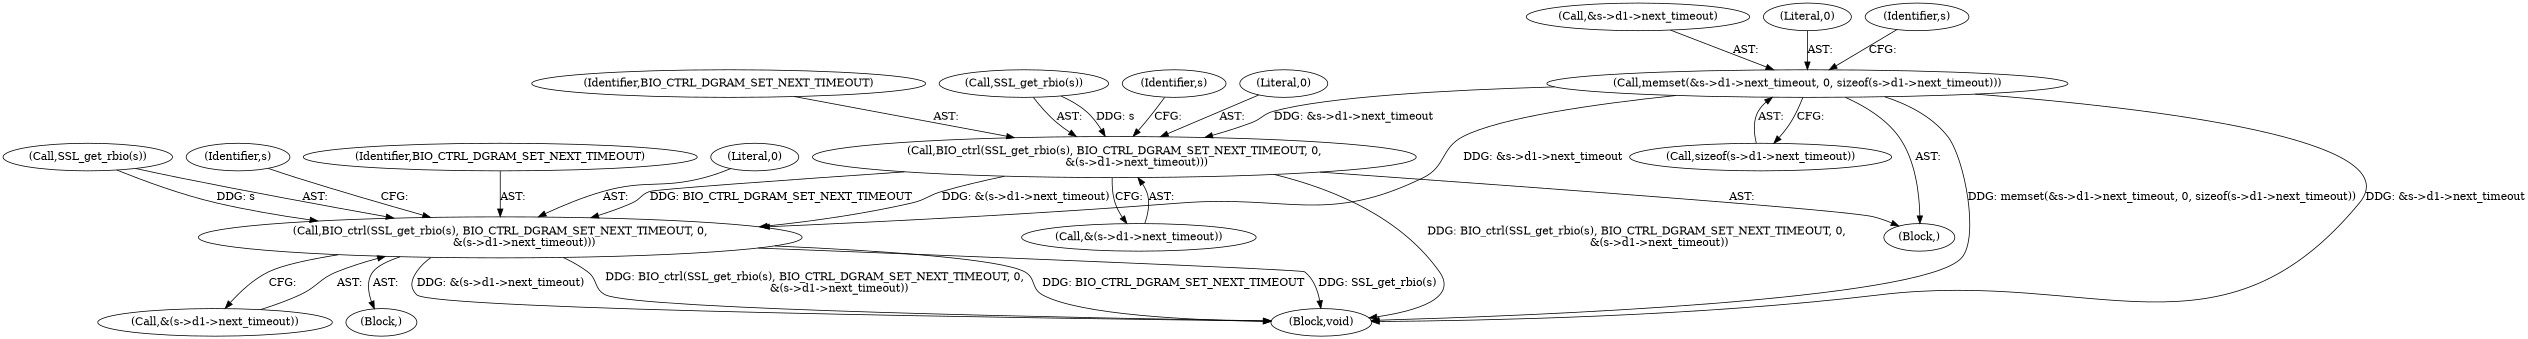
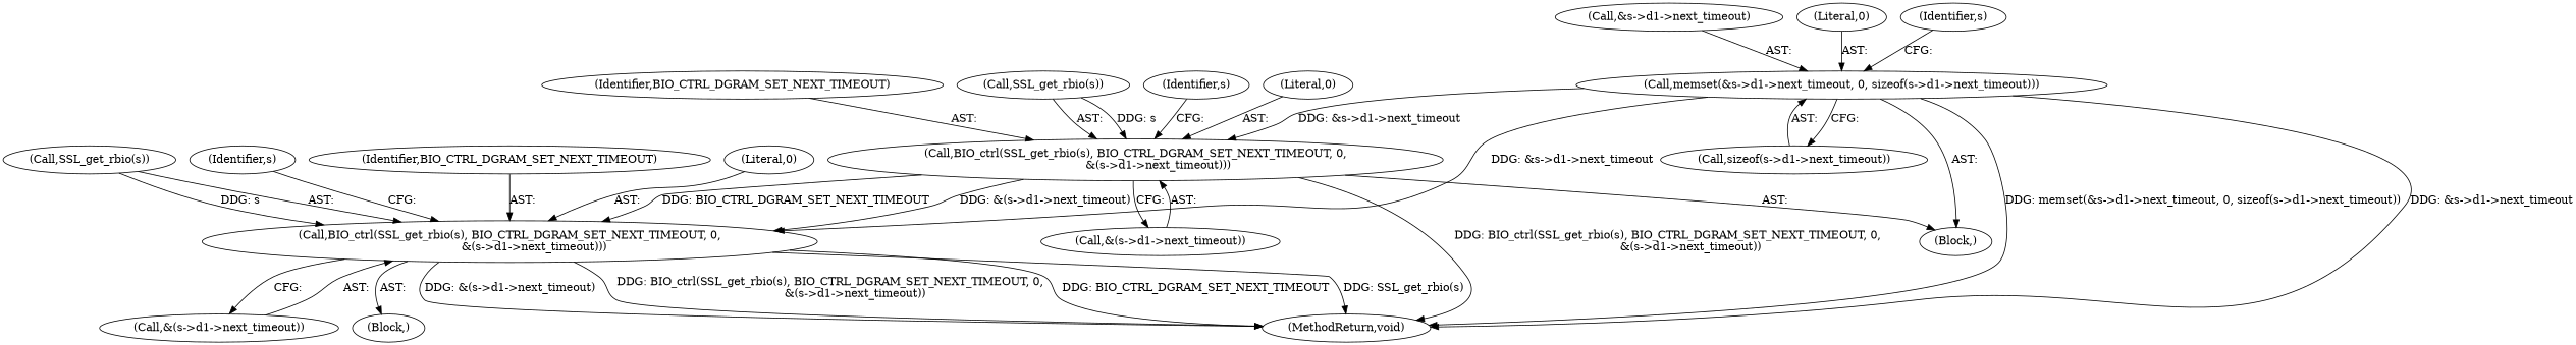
  digraph {
    n1 [label="(Call,memset(&s->d1->next_timeout, 0, sizeof(s->d1->next_timeout)))"]
    n2 [label="(Call,BIO_ctrl(SSL_get_rbio(s), BIO_CTRL_DGRAM_SET_NEXT_TIMEOUT, 0,\n             &(s->d1->next_timeout)))"]
    n3 [label="(Call,BIO_ctrl(SSL_get_rbio(s), BIO_CTRL_DGRAM_SET_NEXT_TIMEOUT, 0,\n              &(s->d1->next_timeout)))"]
-   n4 [label="(Block,void)"]
+   n4 [label="(MethodReturn,void)"]
    n5 [label="(Call,sizeof(s->d1->next_timeout))"]
    n6 [label="(Block,)"]
    n7 [label="(Call,&(s->d1->next_timeout))"]
    n8 [label="(Call,&(s->d1->next_timeout))"]
    n9 [label="(Block,)"]
    n10 [label="(Identifier,BIO_CTRL_DGRAM_SET_NEXT_TIMEOUT)"]
    n11 [label="(Call,SSL_get_rbio(s))"]
    n12 [label="(Call,SSL_get_rbio(s))"]
    n13 [label="(Identifier,s)"]
    n14 [label="(Call,&s->d1->next_timeout)"]
    n15 [label="(Identifier,s)"]
    n16 [label="(Identifier,BIO_CTRL_DGRAM_SET_NEXT_TIMEOUT)"]
    n17 [label="(Literal,0)"]
    n18 [label="(Literal,0)"]
    n19 [label="(Identifier,s)"]
    n20 [label="(Literal,0)"]
    n1 -> n2 [label="DDG: &s->d1->next_timeout"]
    n1 -> n3 [label="DDG: &s->d1->next_timeout"]
    n1 -> n4 [label="DDG: memset(&s->d1->next_timeout, 0, sizeof(s->d1->next_timeout))"]
    n1 -> n4 [label="DDG: &s->d1->next_timeout"]
    n1 -> n5 [label="CFG: "]
    n1 -> n6 [label="AST: "]
    n2 -> n3 [label="DDG: BIO_CTRL_DGRAM_SET_NEXT_TIMEOUT"]
    n2 -> n3 [label="DDG: &(s->d1->next_timeout)"]
    n2 -> n4 [label="DDG: BIO_ctrl(SSL_get_rbio(s), BIO_CTRL_DGRAM_SET_NEXT_TIMEOUT, 0,\n             &(s->d1->next_timeout))"]
    n2 -> n6 [label="AST: "]
    n2 -> n7 [label="CFG: "]
    n3 -> n4 [label="DDG: BIO_ctrl(SSL_get_rbio(s), BIO_CTRL_DGRAM_SET_NEXT_TIMEOUT, 0,\n              &(s->d1->next_timeout))"]
    n3 -> n4 [label="DDG: BIO_CTRL_DGRAM_SET_NEXT_TIMEOUT"]
    n3 -> n4 [label="DDG: SSL_get_rbio(s)"]
    n3 -> n4 [label="DDG: &(s->d1->next_timeout)"]
    n3 -> n8 [label="CFG: "]
    n3 -> n9 [label="AST: "]
    n5 -> n1 [label="AST: "]
    n7 -> n2 [label="AST: "]
    n8 -> n3 [label="AST: "]
    n10 -> n2 [label="AST: "]
    n11 -> n2 [label="AST: "]
    n11 -> n2 [label="DDG: s"]
    n12 -> n3 [label="AST: "]
    n12 -> n3 [label="DDG: s"]
    n13 -> n3 [label="CFG: "]
    n14 -> n1 [label="AST: "]
    n15 -> n2 [label="CFG: "]
    n16 -> n3 [label="AST: "]
    n17 -> n2 [label="AST: "]
    n18 -> n1 [label="AST: "]
    n19 -> n1 [label="CFG: "]
    n20 -> n3 [label="AST: "]
  }
